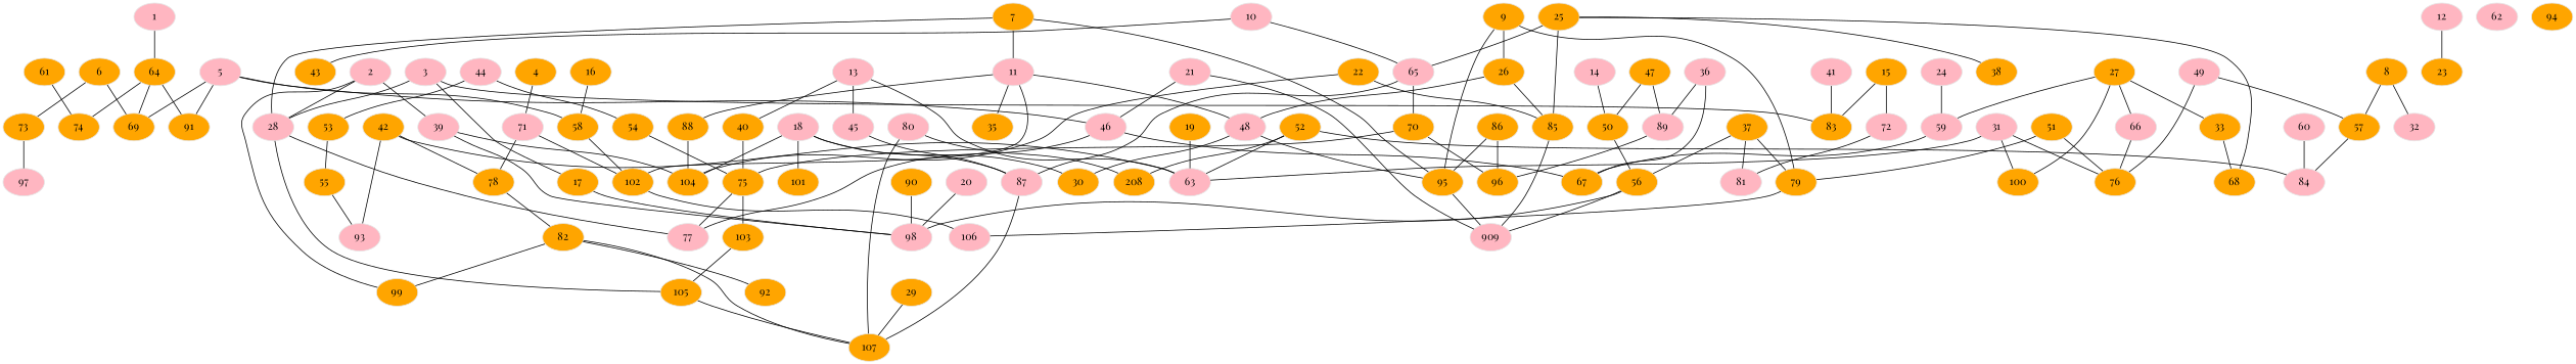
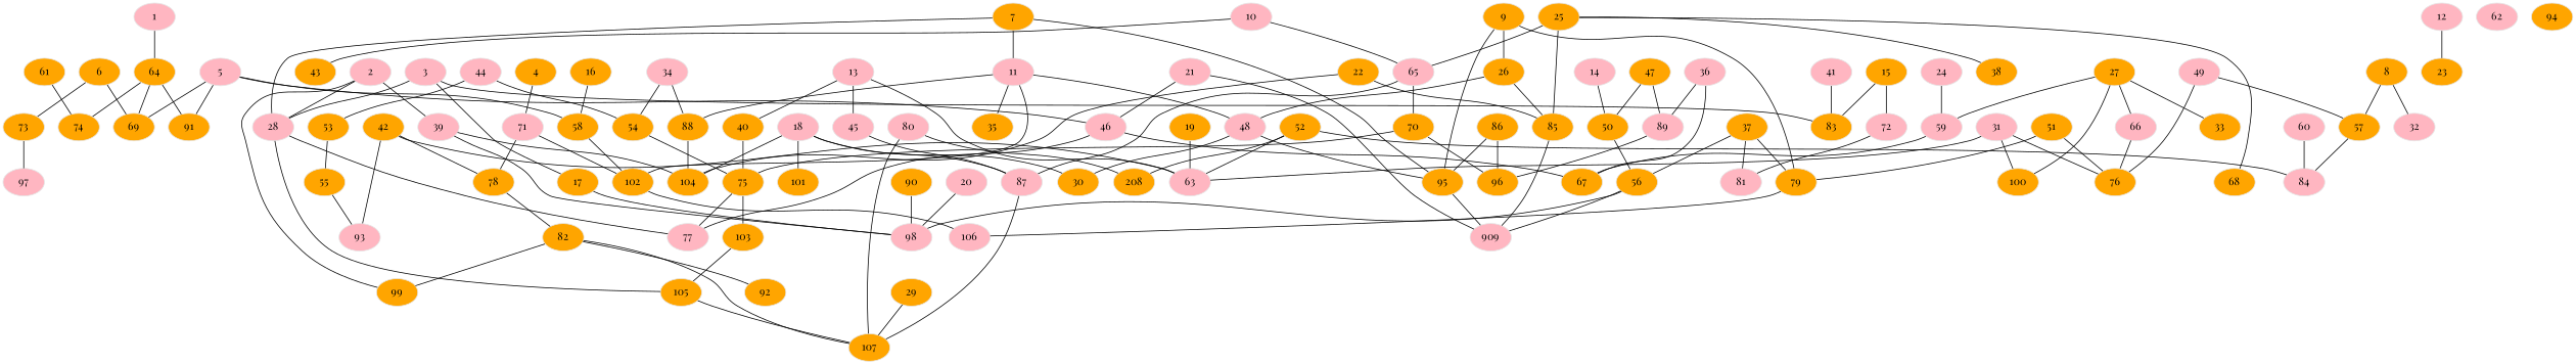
  graph {
    fontname="Playfair Display"
    node [color=gray90 fillcolor=orange fontname="Playfair Display" style=filled]
    edge [fontname="Playfair Display"]
    1 [fillcolor=lightpink]
    64
    69
    91
    74
    2 [fillcolor=lightpink]
    28 [fillcolor=lightpink]
    39 [fillcolor=lightpink]
    99
    77 [fillcolor=lightpink]
    105
    98 [fillcolor=lightpink]
    104
    3 [fillcolor=lightpink]
    17
    83
    71 [fillcolor=lightpink]
    4
    102
    78
    5 [fillcolor=lightpink]
    46 [fillcolor=lightpink]
    58
    67
    6
    73
    97 [fillcolor=lightpink]
    7
    11 [fillcolor=lightpink]
    95
    35
    48 [fillcolor=lightpink]
    88
    n34 [fillcolor=lightpink label=909]
    32 [fillcolor=lightpink]
    8
    57
    84 [fillcolor=lightpink]
    9
    26
    79
    85
    106 [fillcolor=lightpink]
    10 [fillcolor=lightpink]
    43
    65 [fillcolor=lightpink]
    87 [fillcolor=lightpink]
    70
    30
    12 [fillcolor=lightpink]
    23
    13 [fillcolor=lightpink]
    40
    45 [fillcolor=lightpink]
    63 [fillcolor=lightpink]
    75
    14 [fillcolor=lightpink]
    50
    56
    15
    72 [fillcolor=lightpink]
    81 [fillcolor=lightpink]
    16
    18 [fillcolor=lightpink]
    101
    107
    19
    20 [fillcolor=lightpink]
    21 [fillcolor=lightpink]
    22
    24 [fillcolor=lightpink]
    59 [fillcolor=lightpink]
    25
    38
    68
    27
    33
    66 [fillcolor=lightpink]
    100
    76
    29
    31 [fillcolor=lightpink]
+   34 [fillcolor=lightpink]
    54
    36 [fillcolor=lightpink]
    89 [fillcolor=lightpink]
    96
    37
    103
    41 [fillcolor=lightpink]
    42
    93 [fillcolor=lightpink]
    82
    44 [fillcolor=lightpink]
    53
    55
    47
    49 [fillcolor=lightpink]
    51
    52
    n101 [label=208]
    60 [fillcolor=lightpink]
    61
    62 [fillcolor=lightpink]
    92
    80 [fillcolor=lightpink]
    86
    90
    94
    1 -- 64
    64 -- 69
    64 -- 91
    64 -- 74
    2 -- 28
    2 -- 39
    2 -- 99
    28 -- 77
    28 -- 105
    39 -- 98
    39 -- 104
    105 -- 107
    3 -- 28
    3 -- 17
    3 -- 83
    17 -- 98
    71 -- 102
    71 -- 78
    4 -- 71
    102 -- 106
    78 -- 82
    5 -- 69
    5 -- 91
    5 -- 46
    5 -- 58
    46 -- 77
    46 -- 67
    58 -- 102
    6 -- 69
    6 -- 73
    73 -- 97
    7 -- 28
    7 -- 11
    7 -- 95
    11 -- 102
    11 -- 35
    11 -- 48
    11 -- 88
    95 -- n34
    48 -- 95
    48 -- 30
    88 -- 104
    8 -- 32
    8 -- 57
    57 -- 84
    9 -- 95
    9 -- 26
    9 -- 79
    26 -- 48
    26 -- 85
    79 -- 106
    85 -- n34
    10 -- 43
    10 -- 65
    65 -- 87
    65 -- 70
    87 -- 107
    70 -- 75
    70 -- 96
    12 -- 23
    13 -- 40
    13 -- 45
    13 -- 63
    40 -- 75
    45 -- 87
    75 -- 77
    75 -- 103
    14 -- 50
    50 -- 56
    56 -- 98
    56 -- n34
    15 -- 83
    15 -- 72
    72 -- 81
    16 -- 58
    18 -- 104
    18 -- 87
    18 -- 30
    18 -- 101
    19 -- 63
    20 -- 98
    21 -- 46
    21 -- n34
    22 -- 104
    22 -- 85
    24 -- 59
    59 -- 67
    25 -- 85
    25 -- 65
    25 -- 38
    25 -- 68
    27 -- 59
    27 -- 33
    27 -- 66
    27 -- 100
-   33 -- 68
    66 -- 76
    29 -- 107
    31 -- 63
    31 -- 100
    31 -- 76
+   34 -- 88
+   34 -- 54
    54 -- 75
    36 -- 67
    36 -- 89
    89 -- 96
    37 -- 79
    37 -- 56
    37 -- 81
    103 -- 105
    41 -- 83
    42 -- 78
    42 -- 63
    42 -- 93
    82 -- 99
    82 -- 107
    82 -- 92
    44 -- 54
    44 -- 53
    53 -- 55
    55 -- 93
    47 -- 50
    47 -- 89
    49 -- 57
    49 -- 76
    51 -- 79
    51 -- 76
    52 -- 84
    52 -- 63
    52 -- n101
    60 -- 84
    61 -- 74
    80 -- 107
    80 -- n101
    86 -- 95
    86 -- 96
    90 -- 98
  }
